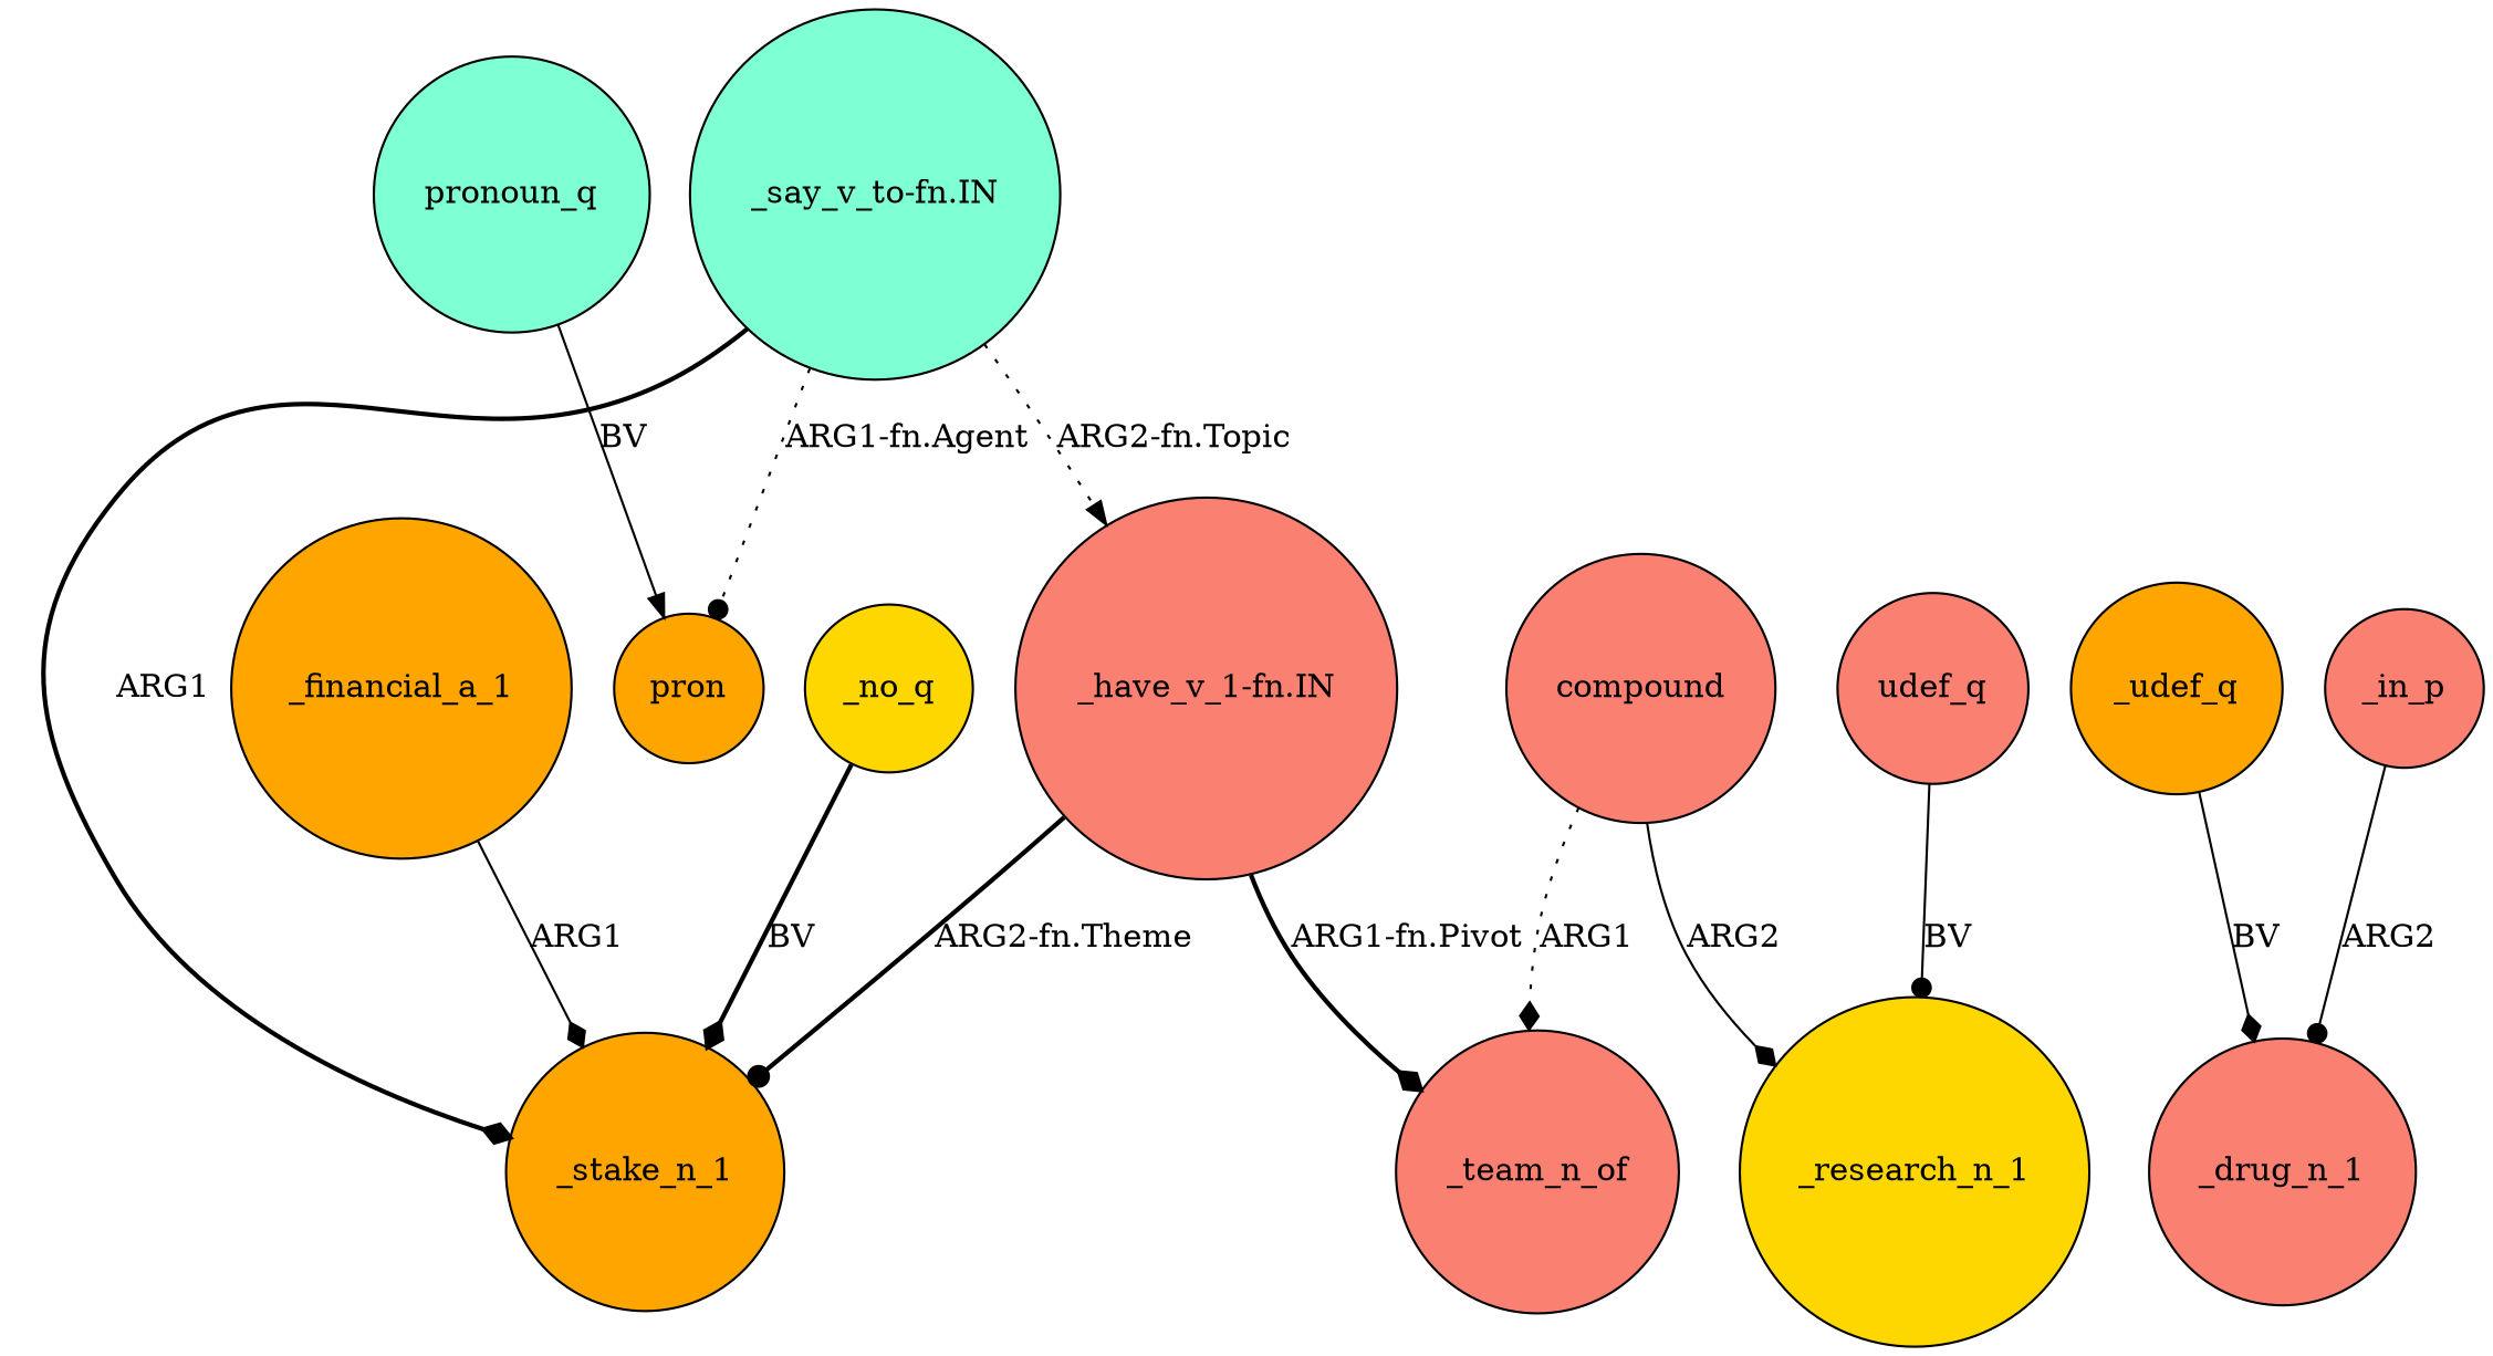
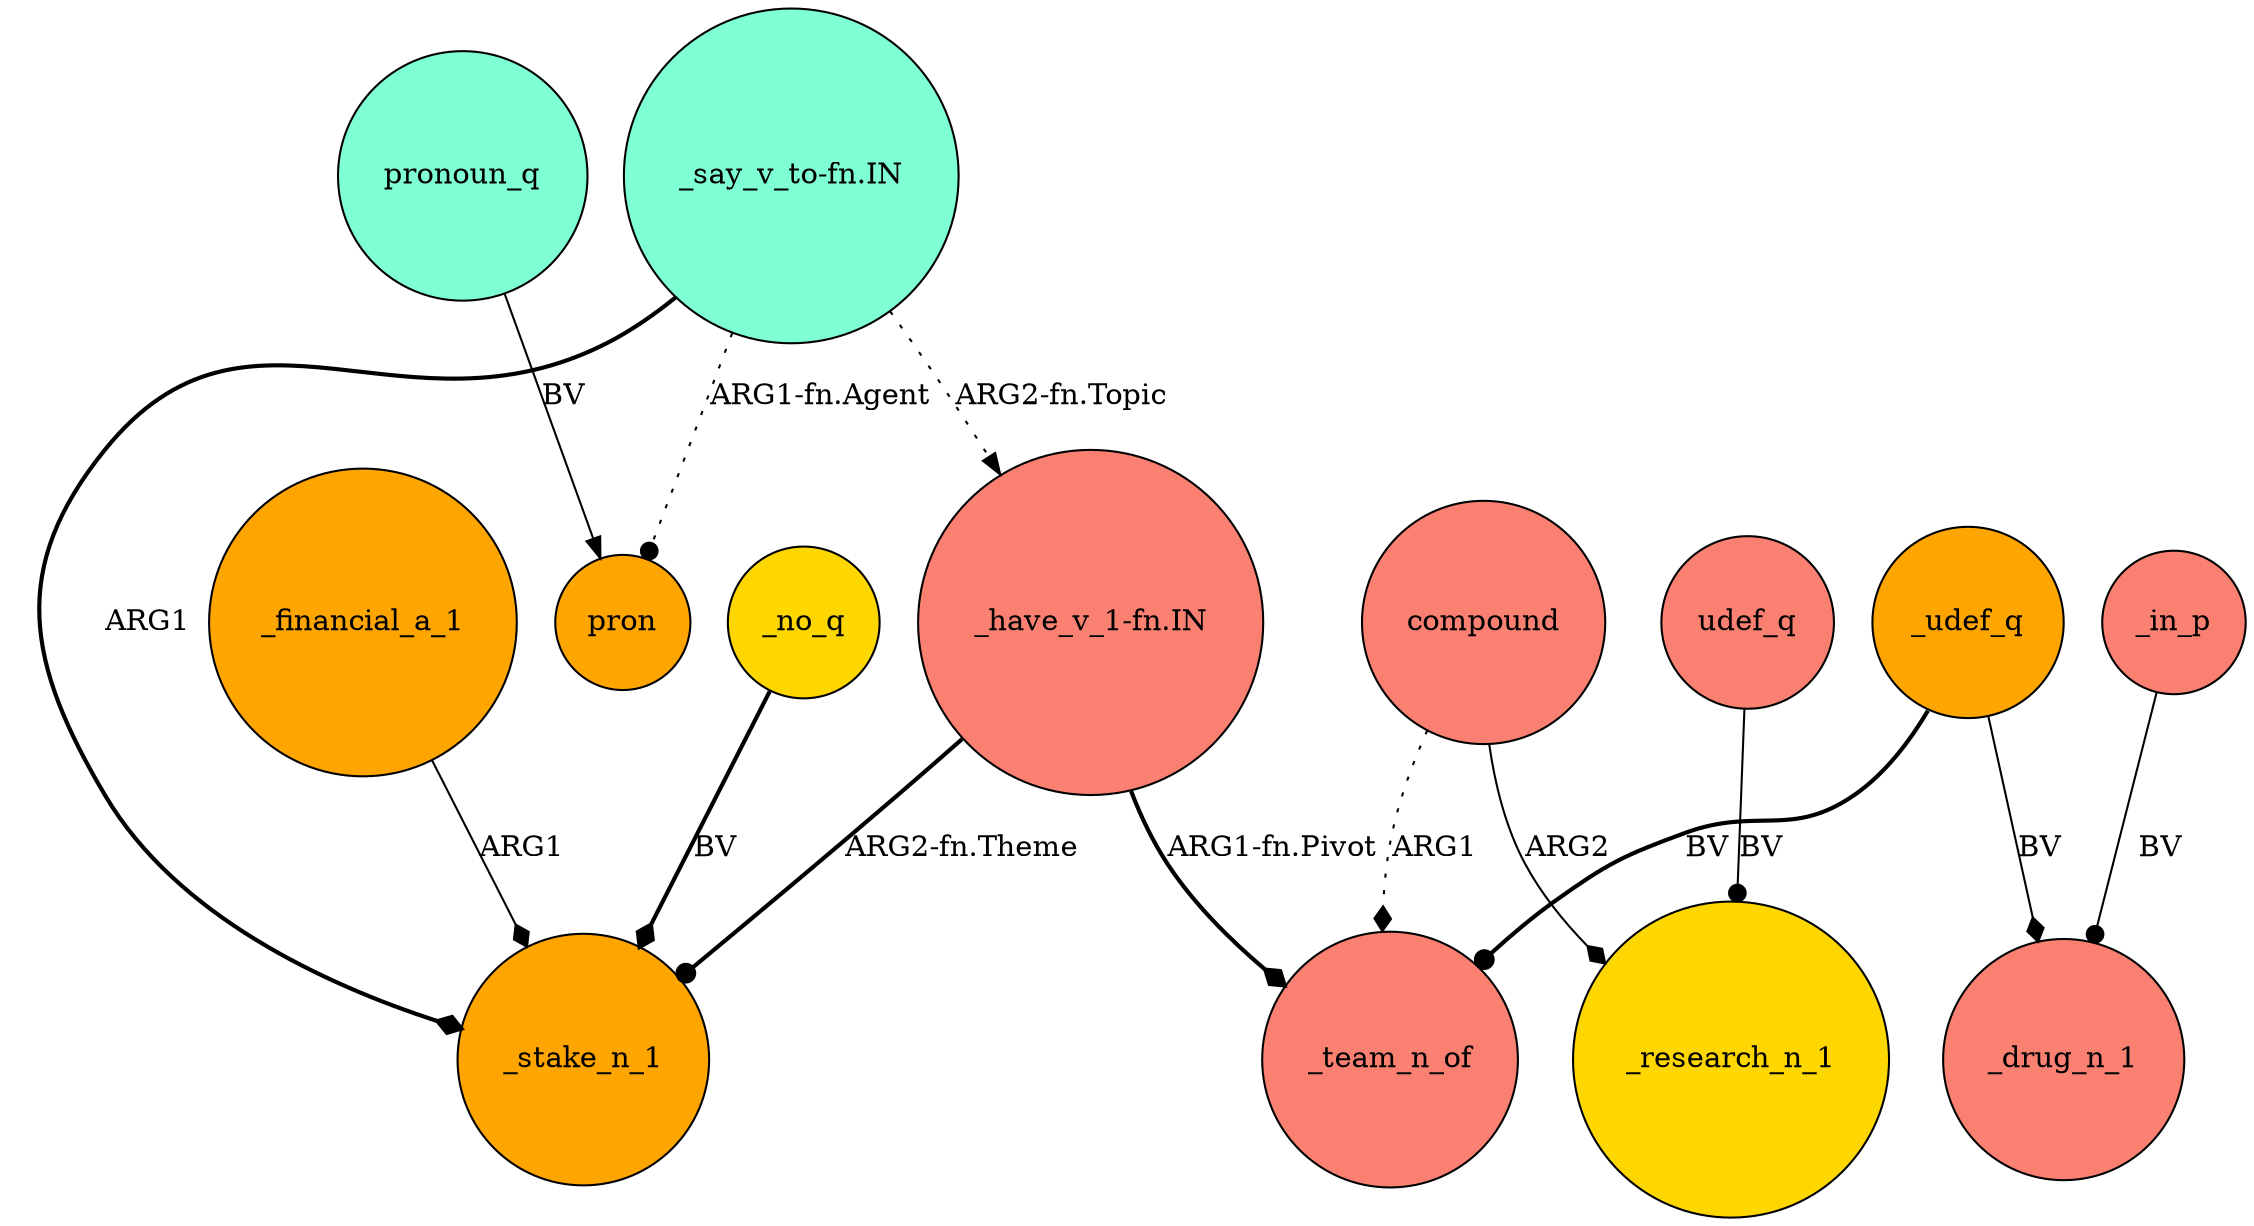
  digraph {
    node [fillcolor=salmon shape=circle style=filled]
    edge [arrowhead=diamond style=solid]
    "_say_v_to-fn.IN" [fillcolor=aquamarine]
    "_have_v_1-fn.IN"
    pron [fillcolor=orange]
    _stake_n_1 [fillcolor=orange]
    _team_n_of
    _financial_a_1 [fillcolor=orange]
    compound
    _research_n_1 [fillcolor=gold]
    n9 [fillcolor=orange label=_udef_q]
    _drug_n_1
    _no_q [fillcolor=gold]
    _in_p
    udef_q
    pronoun_q [fillcolor=aquamarine]
    "_say_v_to-fn.IN" -> "_have_v_1-fn.IN" [arrowhead=normal label="ARG2-fn.Topic" style=dotted]
    "_say_v_to-fn.IN" -> pron [arrowhead=dot label="ARG1-fn.Agent" style=dotted]
    "_say_v_to-fn.IN" -> _stake_n_1 [label=ARG1 style=bold]
    "_have_v_1-fn.IN" -> _stake_n_1 [arrowhead=dot label="ARG2-fn.Theme" style=bold]
    "_have_v_1-fn.IN" -> _team_n_of [label="ARG1-fn.Pivot" style=bold]
    _financial_a_1 -> _stake_n_1 [label=ARG1]
    compound -> _team_n_of [label=ARG1 style=dotted]
    compound -> _research_n_1 [label=ARG2]
+   n9 -> _team_n_of [arrowhead=dot label=BV style=bold]
    n9 -> _drug_n_1 [label=BV]
    _no_q -> _stake_n_1 [label=BV style=bold]
-   _in_p -> _drug_n_1 [arrowhead=dot label=ARG2]
+   _in_p -> _drug_n_1 [arrowhead=dot label=BV]
    udef_q -> _research_n_1 [arrowhead=dot label=BV]
    pronoun_q -> pron [arrowhead=normal label=BV]
  }
